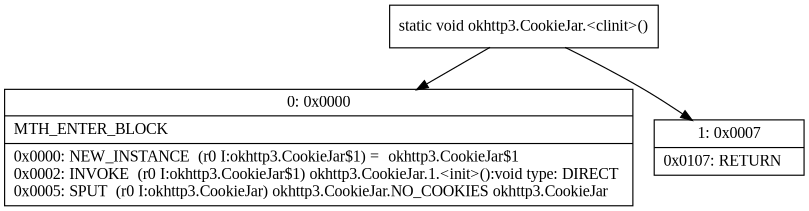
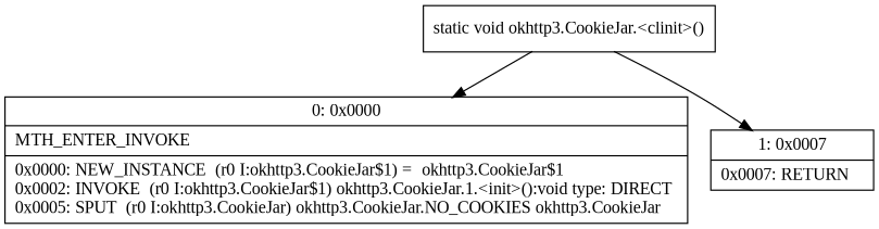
  digraph {
    fontname="Liberation Serif"
    node [fontname="Liberation Serif" shape=record]
    edge [fontname="Liberation Serif"]
-   n1 [label="{0\:\ 0x0000|MTH_ENTER_BLOCK\l|0x0000: NEW_INSTANCE  (r0 I:okhttp3.CookieJar$1) =  okhttp3.CookieJar$1 \l0x0002: INVOKE  (r0 I:okhttp3.CookieJar$1) okhttp3.CookieJar.1.\<init\>():void type: DIRECT \l0x0005: SPUT  (r0 I:okhttp3.CookieJar) okhttp3.CookieJar.NO_COOKIES okhttp3.CookieJar \l}"]
-   n2 [label="{1\:\ 0x0007|0x0107: RETURN   \l}"]
+   n1 [label="{0\:\ 0x0000|MTH_ENTER_INVOKE\l|0x0000: NEW_INSTANCE  (r0 I:okhttp3.CookieJar$1) =  okhttp3.CookieJar$1 \l0x0002: INVOKE  (r0 I:okhttp3.CookieJar$1) okhttp3.CookieJar.1.\<init\>():void type: DIRECT \l0x0005: SPUT  (r0 I:okhttp3.CookieJar) okhttp3.CookieJar.NO_COOKIES okhttp3.CookieJar \l}"]
+   n2 [label="{1\:\ 0x0007|0x0007: RETURN   \l}"]
    n3 [label="{static void okhttp3.CookieJar.\<clinit\>() }"]
    n3 -> n1
    n3 -> n2
  }
